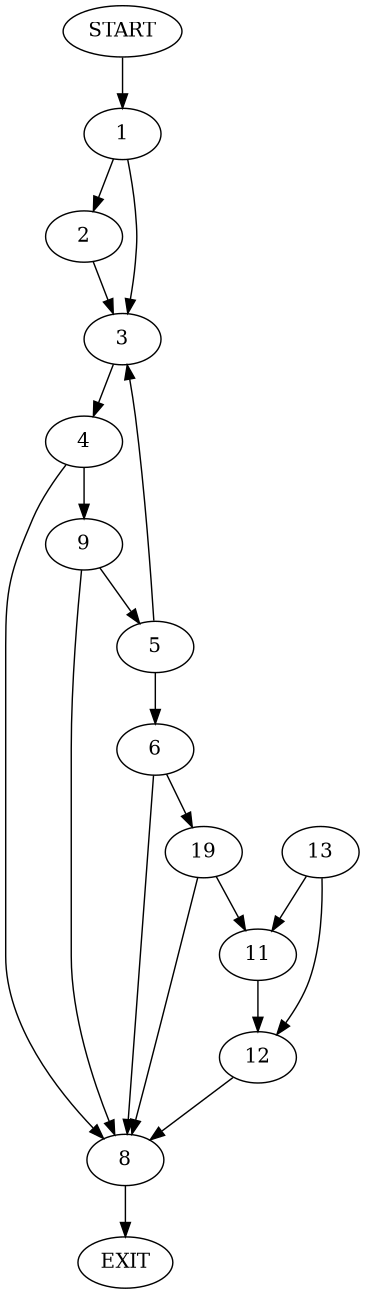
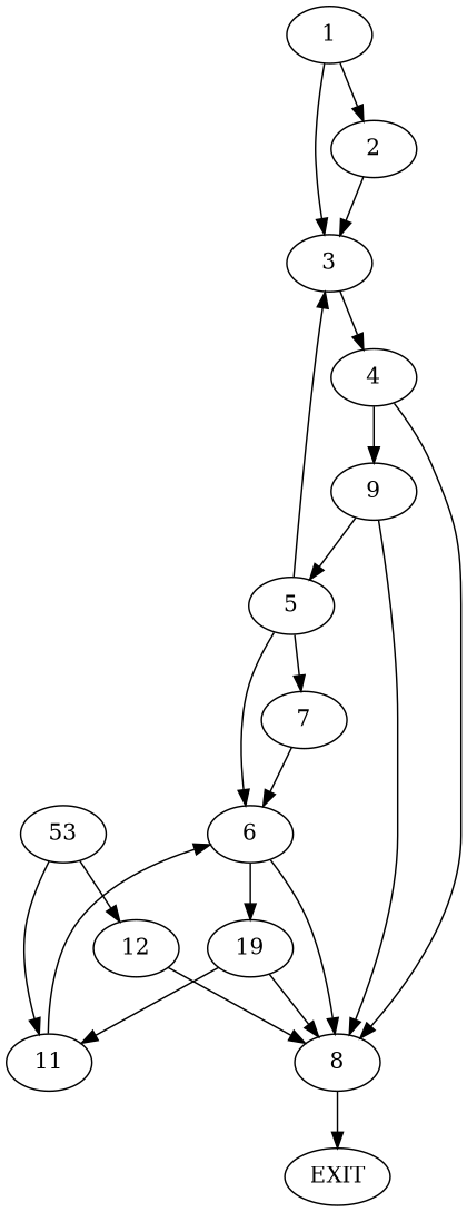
  digraph {
-   n1 [label=START]
    1
    2
    3
    n5 [label=EXIT]
    4
    8
    9
    5
    6
+   7
    n12 [label=19]
    11
    12
-   13
-   n1 -> 1
+   13 [label=53]
    1 -> 2
    1 -> 3
    2 -> 3
    3 -> 4
    4 -> 8
    4 -> 9
    8 -> n5
    9 -> 8
    9 -> 5
    5 -> 3
    5 -> 6
+   5 -> 7
    6 -> 8
    6 -> n12
+   7 -> 6
    n12 -> 8
    n12 -> 11
-   11 -> 12
+   11 -> 6
    12 -> 8
    13 -> 11
    13 -> 12
  }
